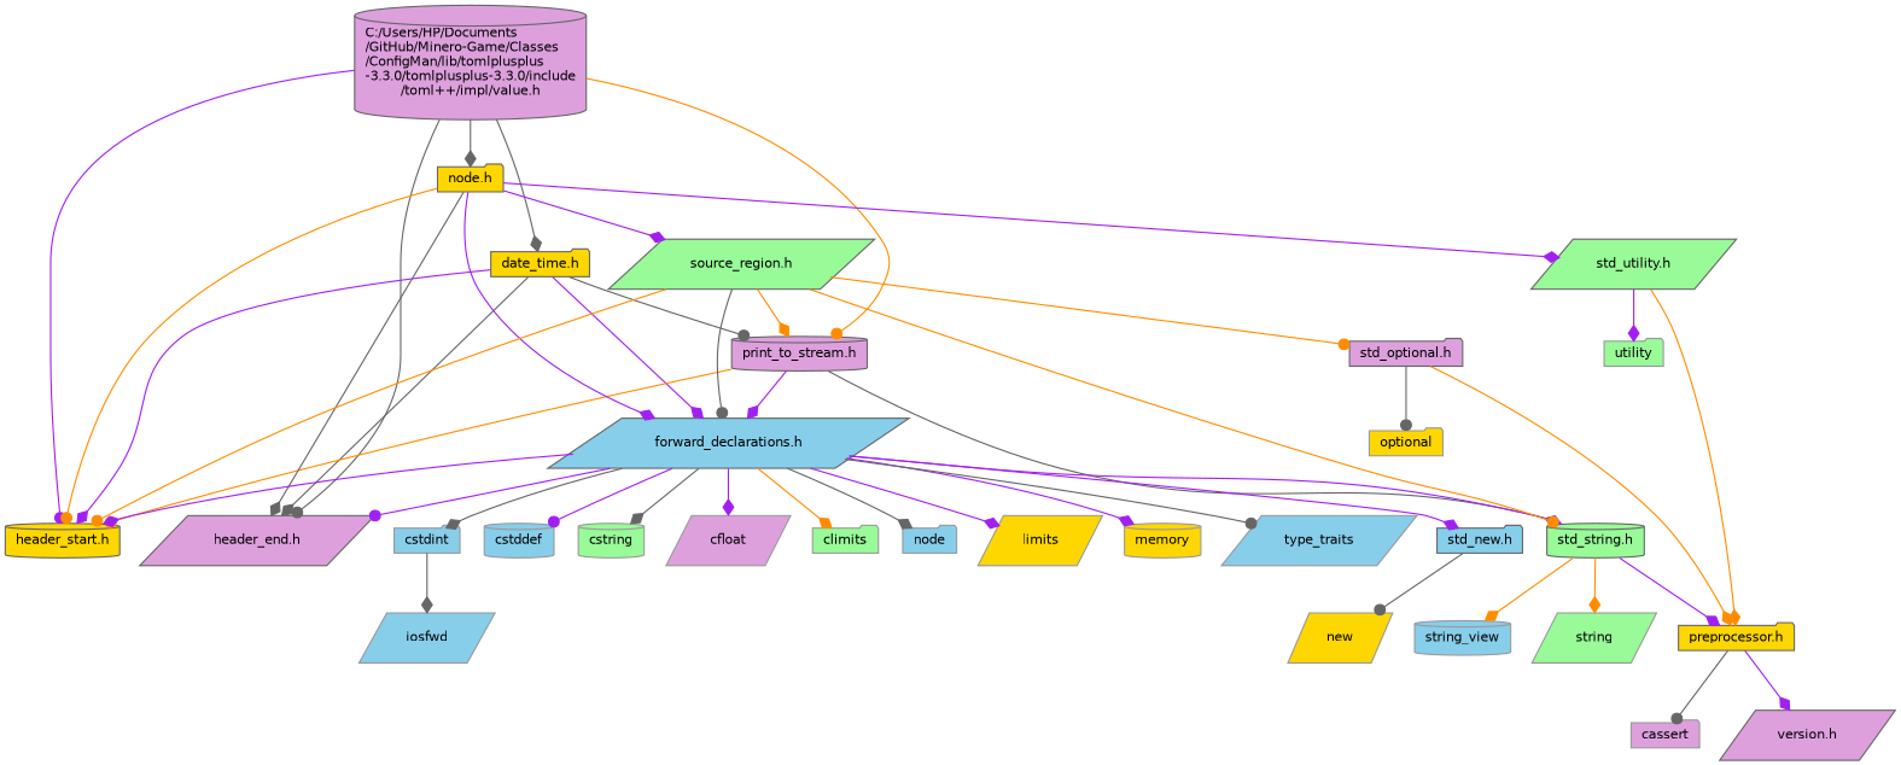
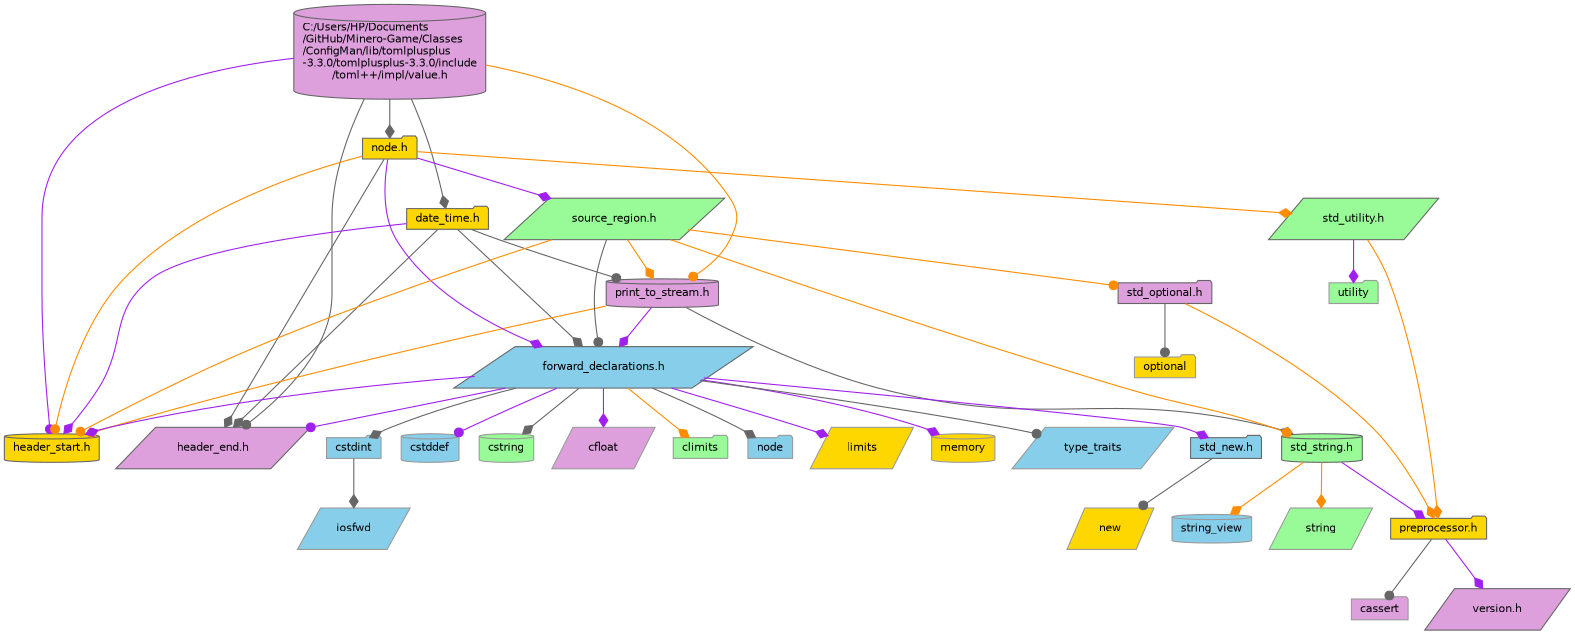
  digraph {
    node [color=grey60 fillcolor=gold fontname=Helvetica fontsize=10 shape=folder style=filled]
    edge [arrowhead=diamond color=gray40 fontname=Helvetica fontsize=10 labelfontname=Helvetica labelfontsize=10 style=solid]
    n1 [color=gray40 fillcolor=plum fontcolor=black height=0.2 label="C:/Users/HP/Documents\l/GitHub/Minero-Game/Classes\l/ConfigMan/lib/tomlplusplus\l-3.3.0/tomlplusplus-3.3.0/include\l/toml++/impl/value.h" shape=cylinder width=0.4]
    n2 [color=grey40 height=0.2 label="date_time.h" width=0.4]
    n3 [color=grey40 height=0.2 label="header_start.h" shape=cylinder width=0.4]
    n4 [color=grey40 fillcolor=plum height=0.2 label="header_end.h" shape=parallelogram width=0.4]
    n5 [color=grey40 fillcolor=plum height=0.2 label="print_to_stream.h" shape=cylinder width=0.4]
    n6 [color=grey40 height=0.2 label="node.h" width=0.4]
    n7 [color=grey40 fillcolor=skyblue height=0.2 label="forward_declarations.h" shape=parallelogram width=0.4]
    n8 [color=grey40 fillcolor=palegreen height=0.2 label="std_string.h" shape=cylinder width=0.4]
    n9 [color=grey40 fillcolor=palegreen height=0.2 label="std_utility.h" shape=parallelogram width=0.4]
    n10 [color=grey40 fillcolor=palegreen height=0.2 label="source_region.h" shape=parallelogram width=0.4]
    n11 [color=grey40 fillcolor=skyblue height=0.2 label="std_new.h" width=0.4]
    n12 [fillcolor=skyblue height=0.2 label=cstdint width=0.4]
    n13 [fillcolor=skyblue height=0.2 label=cstddef shape=cylinder width=0.4]
    n14 [fillcolor=palegreen height=0.2 label=cstring shape=cylinder width=0.4]
    n15 [fillcolor=plum height=0.2 label=cfloat shape=parallelogram width=0.4]
    n16 [fillcolor=palegreen height=0.2 label=climits width=0.4]
    n17 [fillcolor=skyblue height=0.2 label="node" width=0.4]
    n18 [height=0.2 label=limits shape=parallelogram width=0.4]
    n19 [height=0.2 label=memory shape=cylinder width=0.4]
    n20 [fillcolor=skyblue height=0.2 label=type_traits shape=parallelogram width=0.4]
    n21 [color=grey40 height=0.2 label="preprocessor.h" width=0.4]
    n22 [fillcolor=skyblue height=0.2 label=string_view shape=cylinder width=0.4]
    n23 [fillcolor=palegreen height=0.2 label=string shape=parallelogram width=0.4]
    n24 [height=0.2 label=new shape=parallelogram width=0.4]
    n25 [fillcolor=skyblue height=0.2 label=iosfwd shape=parallelogram width=0.4]
    n26 [fillcolor=plum height=0.2 label=cassert width=0.4]
    n27 [color=grey40 fillcolor=plum height=0.2 label="version.h" shape=parallelogram width=0.4]
    n28 [fillcolor=palegreen height=0.2 label=utility width=0.4]
    n29 [color=grey40 fillcolor=plum height=0.2 label="std_optional.h" width=0.4]
    n30 [height=0.2 label=optional width=0.4]
    n1 -> n2
    n1 -> n3 [arrowhead=dot color=purple]
    n1 -> n4 [arrowhead=dot]
    n1 -> n5 [arrowhead=dot color=darkorange]
    n1 -> n6
    n2 -> n3 [color=purple]
    n2 -> n4
    n2 -> n5 [arrowhead=dot]
-   n2 -> n7 [color=purple]
+   n2 -> n7
    n5 -> n3 [arrowhead=dot color=darkorange]
    n5 -> n7 [color=purple]
    n5 -> n8
    n6 -> n3 [arrowhead=dot color=darkorange]
    n6 -> n4
    n6 -> n7 [color=purple]
-   n6 -> n9 [color=purple]
+   n6 -> n9 [color=darkorange]
    n6 -> n10 [color=purple]
    n7 -> n3 [color=purple]
    n7 -> n4 [arrowhead=dot color=purple]
-   n7 -> n8 [color=purple]
    n7 -> n11 [color=purple]
    n7 -> n12
    n7 -> n13 [arrowhead=dot color=purple]
    n7 -> n14
    n7 -> n15 [color=purple]
    n7 -> n16 [color=darkorange]
    n7 -> n17
    n7 -> n18 [color=purple]
    n7 -> n19 [color=purple]
    n7 -> n20 [arrowhead=dot]
    n8 -> n21 [color=purple]
    n8 -> n22 [color=darkorange]
    n8 -> n23 [color=darkorange]
    n9 -> n21 [color=darkorange]
    n9 -> n28 [color=purple]
    n10 -> n3 [arrowhead=dot color=darkorange]
    n10 -> n5 [color=darkorange]
    n10 -> n7 [arrowhead=dot]
    n10 -> n8 [arrowhead=dot color=darkorange]
    n10 -> n29 [arrowhead=dot color=darkorange]
    n11 -> n24 [arrowhead=dot]
    n12 -> n25
    n21 -> n26 [arrowhead=dot]
    n21 -> n27 [color=purple]
    n29 -> n21 [color=darkorange]
    n29 -> n30 [arrowhead=dot]
  }
